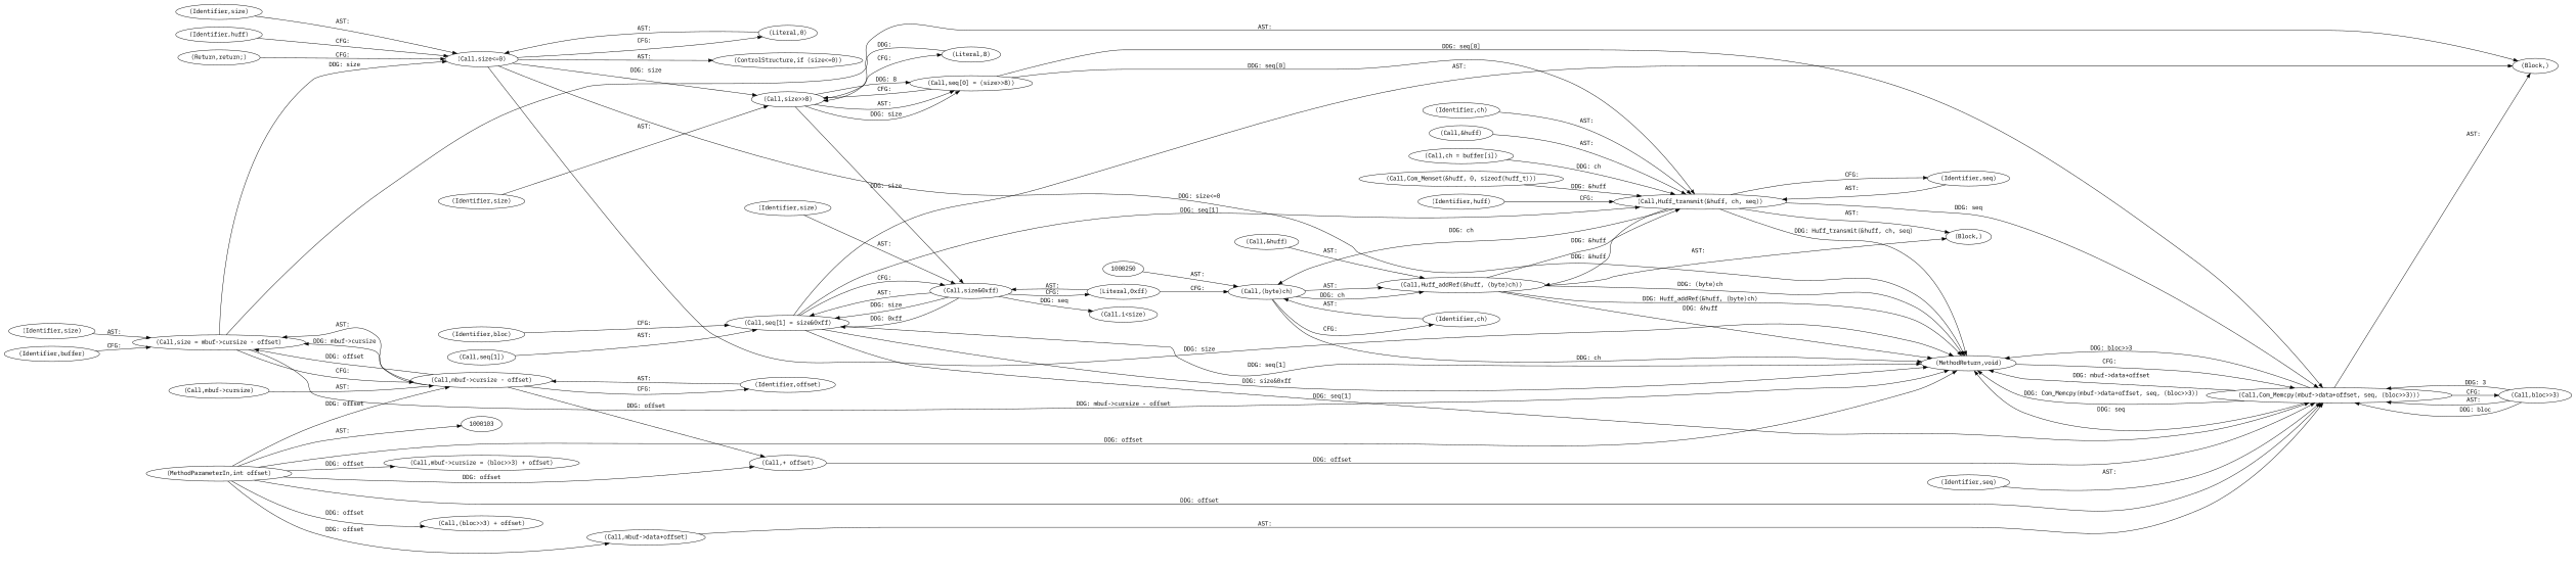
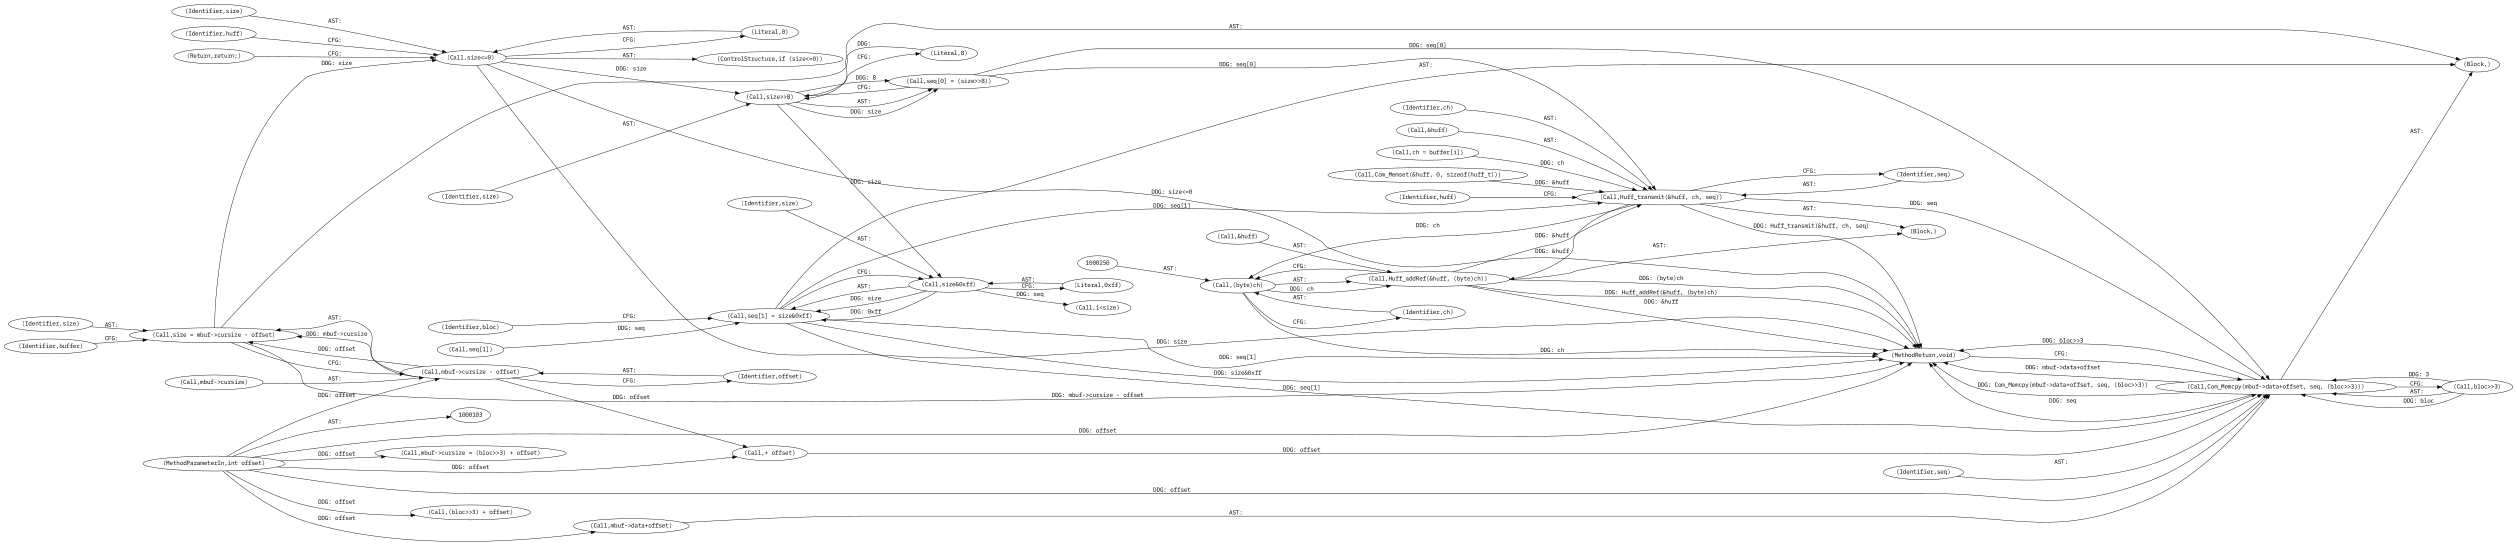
  digraph {
    fontname="IBM Plex Mono"
    rankdir=LR
    node [fontname="IBM Plex Mono"]
    edge [fontname="IBM Plex Mono"]
    n1 [label="(Call,seq[1] = size&0xff)"]
    n2 [label="(Call,size&0xff)"]
    n3 [label="(Call,Huff_transmit(&huff, ch, seq))"]
    n4 [label="(Call,Com_Memcpy(mbuf->data+offset, seq, (bloc>>3)))"]
    n5 [label="(MethodReturn,void)"]
    n6 [label="(Block,)"]
    n7 [label="(Call,i<size)"]
    n8 [label="(Literal,0xff)"]
    n9 [label="(Call,Huff_addRef(&huff, (byte)ch))"]
    n10 [label="(Call,(byte)ch)"]
    n11 [label="(Block,)"]
    n12 [label="(Identifier,seq)"]
    n13 [label="(Call,bloc>>3)"]
    n14 [label="(Call,size>>8)"]
    n15 [label="(Call,seq[0] = (size>>8))"]
    n16 [label="(Literal,8)"]
    n17 [label="(Call,size<=0)"]
    n18 [label="(Literal,0)"]
    n19 [label="(ControlStructure,if (size<=0))"]
    n20 [label="(Call,size = mbuf->cursize - offset)"]
    n21 [label="(Call,mbuf->cursize - offset)"]
    n22 [label="(Identifier,offset)"]
    n23 [label="(Call,+ offset)"]
    n24 [label="(MethodParameterIn,int offset)"]
    n25 [label="(Call,mbuf->data+offset)"]
    n26 [label="(Call,mbuf->cursize = (bloc>>3) + offset)"]
    n27 [label="(Call,(bloc>>3) + offset)"]
    1000103
    n29 [label="(Identifier,ch)"]
    n30 [label="(Call,mbuf->cursize)"]
    n31 [label="(Identifier,size)"]
    n32 [label="(Call,&huff)"]
    n33 [label="(Identifier,ch)"]
    n34 [label="(Identifier,size)"]
    n35 [label="(Identifier,size)"]
    n36 [label="(Call,&huff)"]
    n37 [label="(Identifier,huff)"]
    n38 [label="(Identifier,seq)"]
    n39 [label="(Call,ch = buffer[i])"]
    n40 [label="(Return,return;)"]
    n41 [label="(Identifier,bloc)"]
    n42 [label="(Call,seq[1])"]
    n43 [label="(Identifier,size)"]
    n44 [label="(Call,Com_Memset(&huff, 0, sizeof(huff_t)))"]
    n45 [label="(Identifier,huff)"]
    n46 [label="(Identifier,buffer)"]
    1000250
    n1 -> n2 [label="CFG: "]
    n1 -> n3 [label="DDG: seq[1]"]
    n1 -> n4 [label="DDG: seq[1]"]
    n1 -> n5 [label="DDG: seq[1]"]
    n1 -> n5 [label="DDG: size&0xff"]
    n1 -> n6 [label="AST: "]
    n2 -> n1 [label="AST: "]
    n2 -> n1 [label="DDG: size"]
    n2 -> n1 [label="DDG: 0xff"]
    n2 -> n7 [label="DDG: seq"]
    n2 -> n8 [label="CFG: "]
    n3 -> n4 [label="DDG: seq"]
    n3 -> n5 [label="DDG: Huff_transmit(&huff, ch, seq)"]
    n3 -> n9 [label="DDG: &huff"]
    n3 -> n10 [label="DDG: ch"]
    n3 -> n11 [label="AST: "]
    n3 -> n12 [label="CFG: "]
    n4 -> n5 [label="DDG: mbuf->data+offset"]
    n4 -> n5 [label="DDG: Com_Memcpy(mbuf->data+offset, seq, (bloc>>3))"]
    n4 -> n5 [label="DDG: seq"]
    n4 -> n5 [label="DDG: bloc>>3"]
    n4 -> n6 [label="AST: "]
    n4 -> n13 [label="CFG: "]
    n5 -> n4 [label="CFG: "]
    n8 -> n2 [label="AST: "]
    n9 -> n3 [label="DDG: &huff"]
    n9 -> n5 [label="DDG: Huff_addRef(&huff, (byte)ch)"]
    n9 -> n5 [label="DDG: &huff"]
    n9 -> n5 [label="DDG: (byte)ch"]
-   n8 -> n10 [label="CFG: "]
+   n9 -> n10 [label="CFG: "]
    n9 -> n11 [label="AST: "]
    n10 -> n5 [label="DDG: ch"]
    n10 -> n9 [label="AST: "]
    n10 -> n9 [label="DDG: ch"]
    n10 -> n29 [label="CFG: "]
    n12 -> n3 [label="AST: "]
    n13 -> n4 [label="AST: "]
    n13 -> n4 [label="DDG: bloc"]
    n13 -> n4 [label="DDG: 3"]
    n14 -> n2 [label="DDG: size"]
    n14 -> n15 [label="AST: "]
    n14 -> n15 [label="DDG: size"]
    n14 -> n15 [label="DDG: 8"]
    n14 -> n16 [label="CFG: "]
    n15 -> n3 [label="DDG: seq[0]"]
    n15 -> n4 [label="DDG: seq[0]"]
    n15 -> n14 [label="CFG: "]
    n16 -> n14 [label="DDG: "]
    n17 -> n5 [label="DDG: size"]
    n17 -> n5 [label="DDG: size<=0"]
    n17 -> n14 [label="DDG: size"]
    n17 -> n18 [label="CFG: "]
    n17 -> n19 [label="AST: "]
    n18 -> n17 [label="AST: "]
    n20 -> n5 [label="DDG: mbuf->cursize - offset"]
    n20 -> n6 [label="AST: "]
    n20 -> n17 [label="DDG: size"]
    n20 -> n21 [label="CFG: "]
    n21 -> n20 [label="AST: "]
    n21 -> n20 [label="DDG: mbuf->cursize"]
    n21 -> n20 [label="DDG: offset"]
    n21 -> n22 [label="CFG: "]
    n21 -> n23 [label="DDG: offset"]
    n22 -> n21 [label="AST: "]
    n23 -> n4 [label="DDG: offset"]
    n24 -> n4 [label="DDG: offset"]
    n24 -> n5 [label="DDG: offset"]
    n24 -> n21 [label="DDG: offset"]
    n24 -> n23 [label="DDG: offset"]
    n24 -> n25 [label="DDG: offset"]
    n24 -> n26 [label="DDG: offset"]
    n24 -> n27 [label="DDG: offset"]
    n24 -> 1000103 [label="AST: "]
    n25 -> n4 [label="AST: "]
    n29 -> n10 [label="AST: "]
    n30 -> n21 [label="AST: "]
    n31 -> n17 [label="AST: "]
    n32 -> n9 [label="AST: "]
    n33 -> n3 [label="AST: "]
    n34 -> n2 [label="AST: "]
    n35 -> n20 [label="AST: "]
    n36 -> n3 [label="AST: "]
    n37 -> n17 [label="CFG: "]
    n38 -> n4 [label="AST: "]
    n39 -> n3 [label="DDG: ch"]
    n40 -> n17 [label="CFG: "]
    n41 -> n1 [label="CFG: "]
-   n42 -> n1 [label="AST: "]
+   n42 -> n1 [label="DDG: seq"]
    n43 -> n14 [label="AST: "]
    n44 -> n3 [label="DDG: &huff"]
    n45 -> n3 [label="CFG: "]
    n46 -> n20 [label="CFG: "]
    1000250 -> n10 [label="AST: "]
  }
